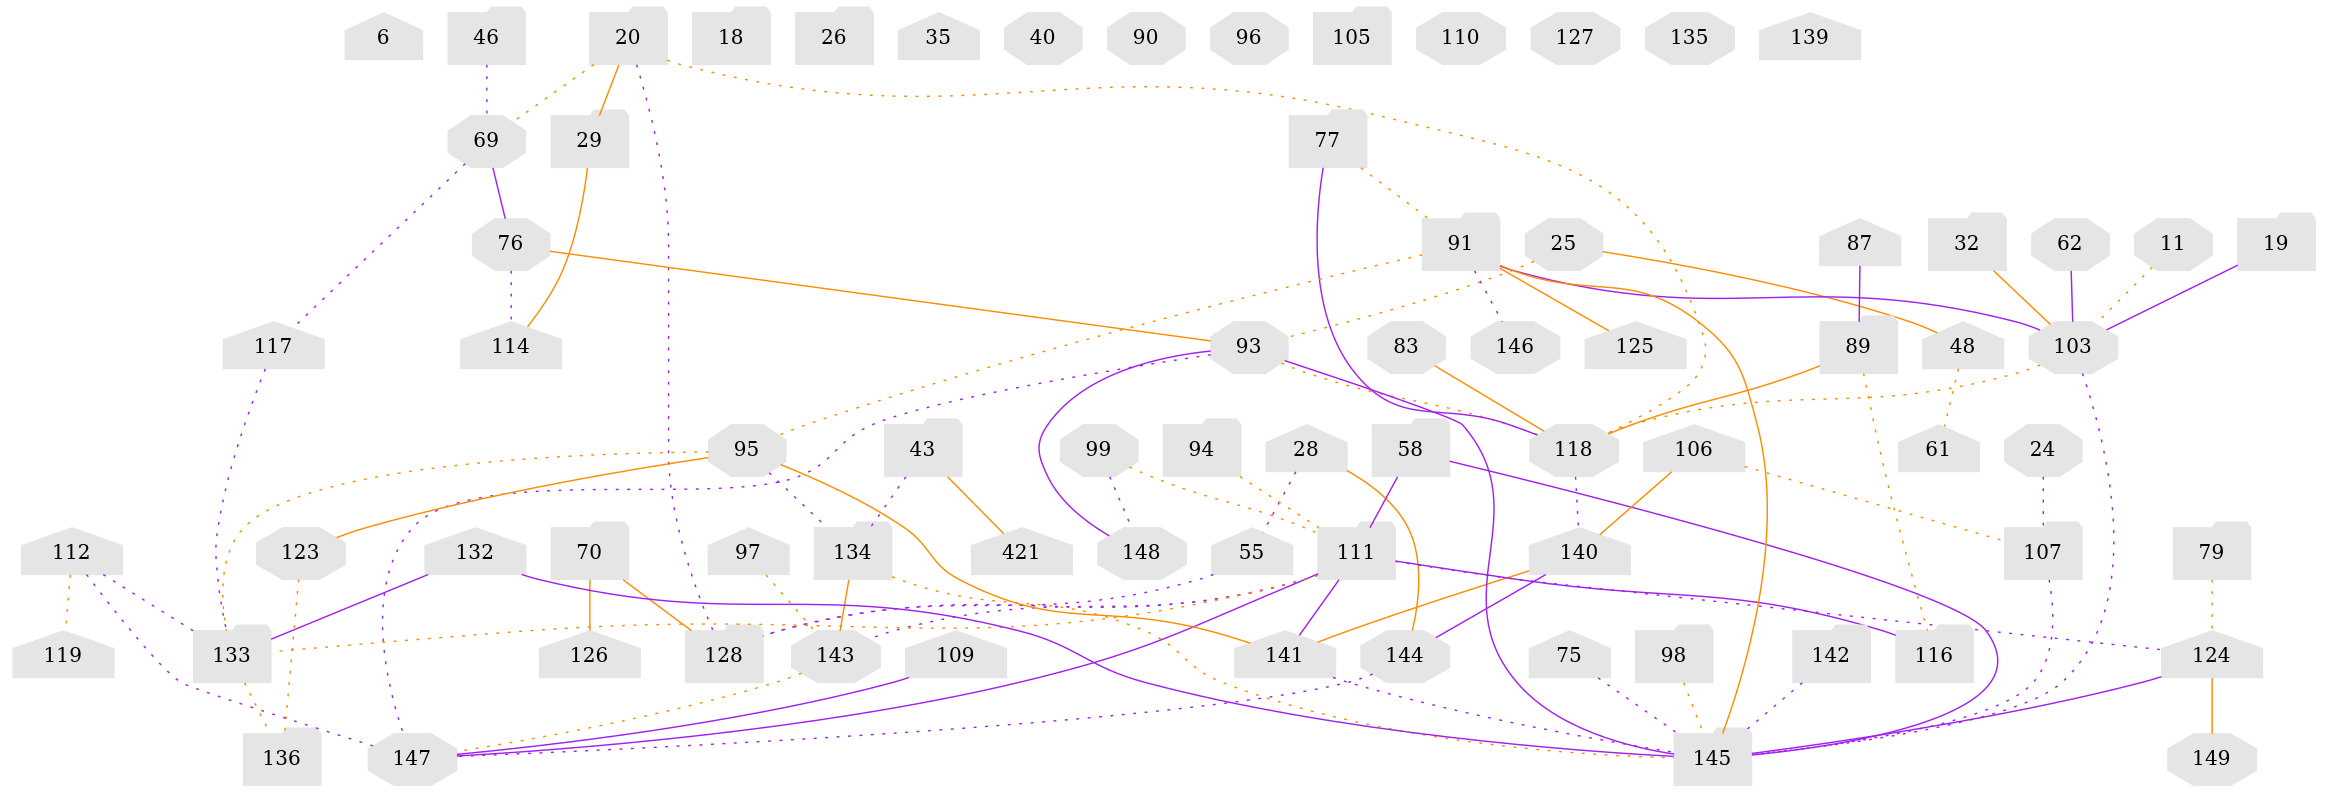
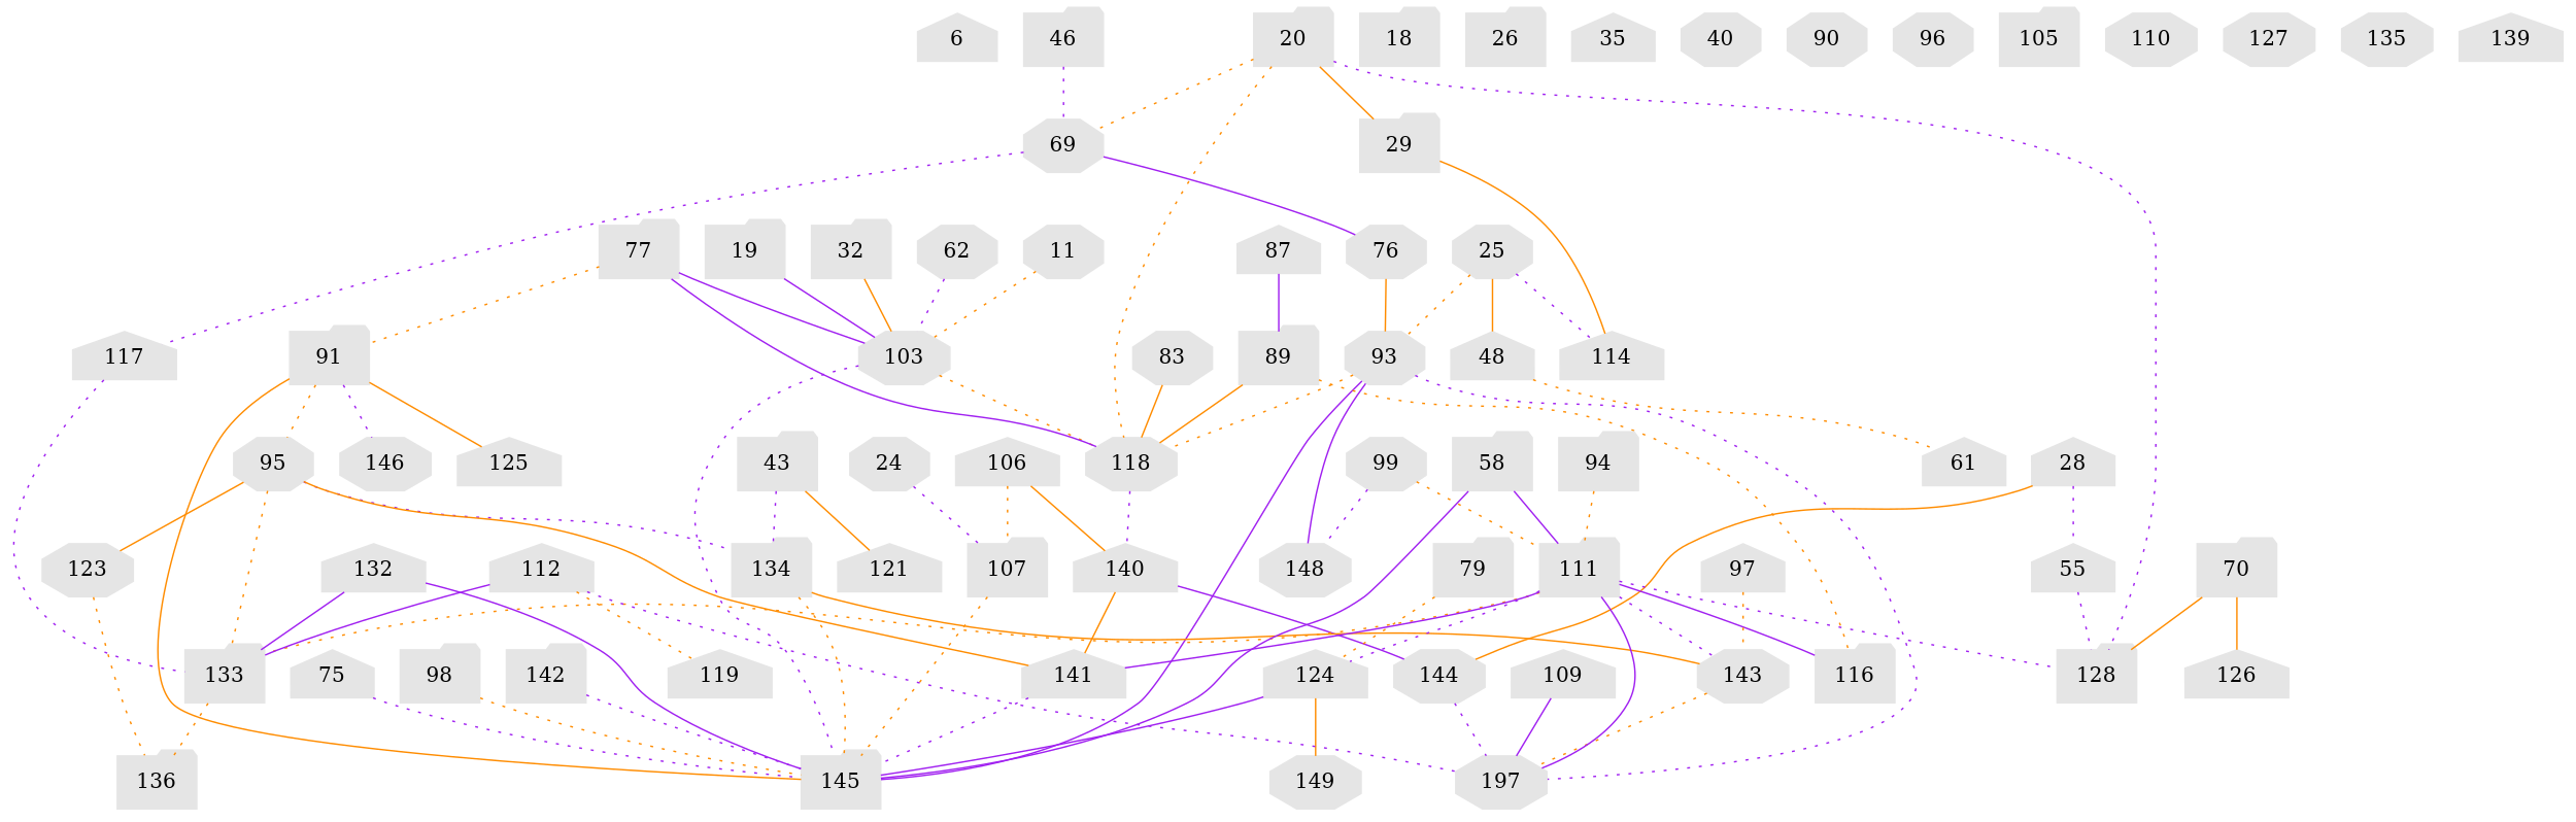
  graph {
    node [color=gray90 shape=folder style=filled]
    edge [color=purple style=dotted]
    6 [shape=house]
    103 [shape=octagon super="+30"]
    118 [shape=octagon super="+92+71"]
    145 [super="+36+73+85+113+120"]
    n5 [label=11 shape=octagon]
    18
    19
    20 [super="+7"]
    29
    69 [shape=octagon]
    128 [super="+47"]
    114 [shape=house super="+21"]
    76 [shape=octagon super="+37"]
    117 [shape=house]
    140 [shape=house super="+72+67+108"]
    107 [super="+11+68"]
    24 [shape=octagon]
    25 [shape=octagon]
    48 [shape=house]
    93 [shape=octagon super="+88"]
    61 [shape=house]
-   147 [shape=octagon super="+22+138"]
+   147 [shape=octagon super="+22+138" label=197]
    148 [shape=octagon]
    26
    28 [shape=house]
    55 [shape=house]
    144 [shape=octagon super="+130+137+104+14"]
    32
    35 [shape=house]
    40 [shape=octagon]
-   121 [shape=house label=421]
+   121 [shape=house]
    43
    134
    143 [shape=octagon super="+131"]
    46
    111 [super="+65+10+57+51"]
    124 [shape=house]
    116
    133 [super="+4+129"]
    141 [shape=house super="+84+31+80+100"]
    58
    62 [shape=octagon]
    70
    126 [shape=house]
    75 [shape=house]
    77
    91
    95 [shape=octagon super="+82"]
    125 [shape=house]
    146 [shape=octagon]
    79
    149 [shape=octagon super="+3"]
    83 [shape=octagon super="+41"]
    89 [super="+56"]
    87 [shape=house]
    90 [shape=octagon]
    123 [shape=octagon super="+101"]
    94
    136
    96 [shape=octagon super="+1"]
    97 [shape=house]
    98
    99 [shape=octagon]
    105
    106 [shape=house super="+52"]
    109 [shape=house]
    110 [shape=octagon]
    112 [shape=house super="+54+74"]
    119 [shape=house]
    127 [shape=octagon]
    132 [shape=house super="+23+39"]
    135 [shape=octagon]
    139 [shape=house super="+12"]
    142 [super="+115"]
    103 -- 118 [color=darkorange weight=2]
    103 -- 145
    118 -- 140
    n5 -- 103 [color=darkorange]
    19 -- 103 [style=solid]
    20 -- 118 [color=darkorange]
    20 -- 29 [color=darkorange style=solid]
    20 -- 69 [color=darkorange]
    20 -- 128
    29 -- 114 [color=darkorange style=solid]
    69 -- 76 [style=solid]
    69 -- 117
    76 -- 93 [color=darkorange style=solid]
    117 -- 133
    140 -- 144 [style=solid]
    140 -- 141 [color=darkorange style=solid]
-   107 -- 145
+   107 -- 145 [color=darkorange]
    24 -- 107
-   76 -- 114 [weight=2]
+   25 -- 114 [weight=2]
    25 -- 48 [color=darkorange style=solid]
    25 -- 93 [color=darkorange weight=2]
    48 -- 61 [color=darkorange]
    93 -- 118 [color=darkorange]
    93 -- 145 [style=solid]
    93 -- 147
    93 -- 148 [style=solid]
    28 -- 55
    28 -- 144 [color=darkorange style=solid]
    55 -- 128
    144 -- 147
    32 -- 103 [color=darkorange style=solid]
    43 -- 121 [color=darkorange style=solid]
    43 -- 134
    134 -- 145 [color=darkorange]
    134 -- 143 [color=darkorange style=solid]
    143 -- 147 [color=darkorange]
    46 -- 69
    111 -- 128
    111 -- 147 [style=solid]
    111 -- 143 [weight=2]
    111 -- 124
    111 -- 116 [style=solid]
    111 -- 133 [color=darkorange weight=2]
    111 -- 141 [style=solid]
    124 -- 145 [style=solid]
    124 -- 149 [color=darkorange style=solid]
    133 -- 136 [color=darkorange]
    141 -- 145 [weight=2]
    58 -- 145 [style=solid]
    58 -- 111 [style=solid]
-   62 -- 103 [style=solid]
+   62 -- 103
    70 -- 128 [color=darkorange style=solid]
    70 -- 126 [color=darkorange style=solid]
    75 -- 145
    77 -- 118 [style=solid weight=2]
    77 -- 91 [color=darkorange]
-   91 -- 103 [style=solid]
+   77 -- 103 [style=solid]
    91 -- 145 [color=darkorange style=solid]
    91 -- 95 [color=darkorange weight=2]
    91 -- 125 [color=darkorange style=solid]
    91 -- 146
    95 -- 134
    95 -- 133 [color=darkorange]
    95 -- 141 [color=darkorange style=solid]
    95 -- 123 [color=darkorange style=solid]
    79 -- 124 [color=darkorange]
    83 -- 118 [color=darkorange style=solid weight=2]
    89 -- 118 [color=darkorange style=solid]
    89 -- 116 [color=darkorange]
    87 -- 89 [style=solid weight=2]
    123 -- 136 [color=darkorange]
    94 -- 111 [color=darkorange]
    97 -- 143 [color=darkorange]
    98 -- 145 [color=darkorange]
    99 -- 148
    99 -- 111 [color=darkorange]
    106 -- 140 [color=darkorange style=solid]
    106 -- 107 [color=darkorange]
    109 -- 147 [style=solid]
    112 -- 147 [weight=3]
-   112 -- 133
+   112 -- 133 [style=solid]
    112 -- 119 [color=darkorange]
    132 -- 145 [style=solid]
    132 -- 133 [style=solid]
    142 -- 145 [weight=2]
  }
